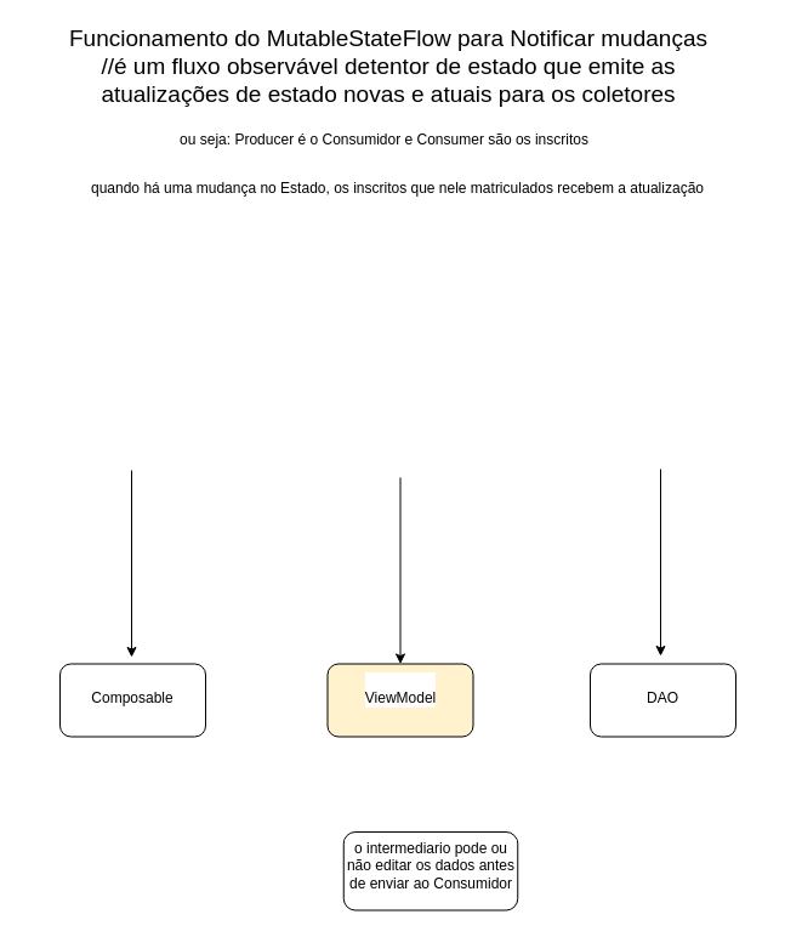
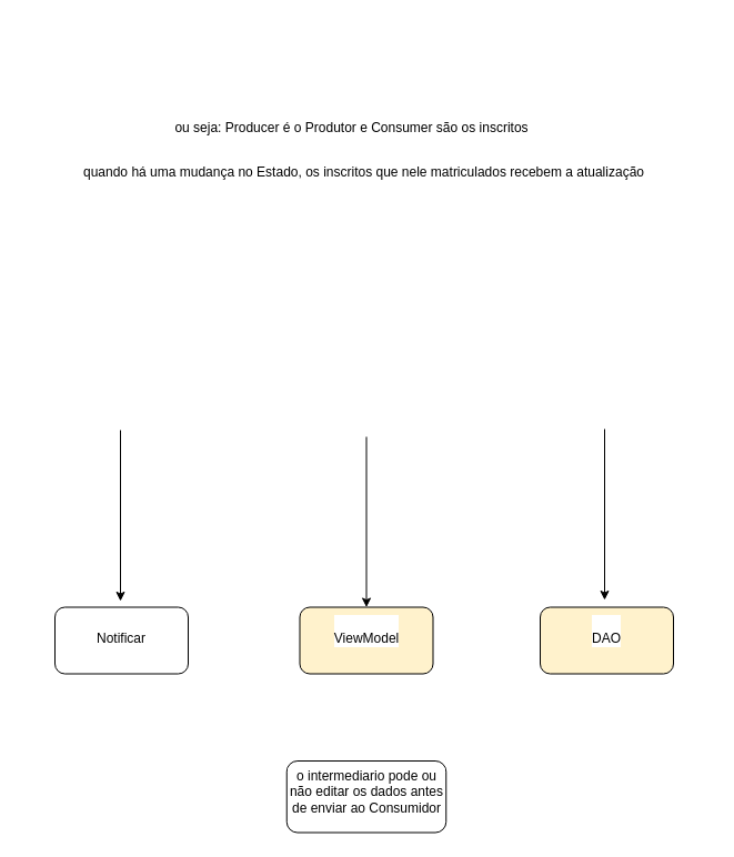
  <mxCell id="0" />
  <mxCell id="1" parent="0" />
  <mxCell id="2" value="" style="edgeStyle=orthogonalEdgeStyle;rounded=0;orthogonalLoop=1;jettySize=auto;html=1;" edge="1" parent="1" source="3" target="4"><mxGeometry relative="1" as="geometry" /></mxCell>
  <mxCell id="3" value="" style="shape=image;verticalLabelPosition=bottom;labelBackgroundColor=default;verticalAlign=top;aspect=fixed;imageAspect=0;image=https://cdn1.gnarususercontent.com.br/1/1310273/5bd80520-5d57-430b-8613-aabf41778ec6.png;" vertex="1" parent="1"><mxGeometry x="20" y="186" width="619" height="207" as="geometry" /></mxCell>
  <mxCell id="4" value="&lt;br&gt;ViewModel" style="whiteSpace=wrap;html=1;verticalAlign=top;labelBackgroundColor=default;rounded=1;fillColor=#fff2cc;" vertex="1" parent="1"><mxGeometry x="269.5" y="546.5" width="120" height="60" as="geometry" /></mxCell>
  <mxCell id="5" value="" style="edgeStyle=orthogonalEdgeStyle;rounded=0;orthogonalLoop=1;jettySize=auto;html=1;" edge="1" parent="1"><mxGeometry relative="1" as="geometry"><mxPoint x="544" y="386" as="sourcePoint" /><mxPoint x="544" y="540" as="targetPoint" /></mxGeometry></mxCell>
- <mxCell id="6" value="&lt;br&gt;DAO" style="whiteSpace=wrap;html=1;verticalAlign=top;labelBackgroundColor=default;rounded=1;" vertex="1" parent="1"><mxGeometry x="486" y="546.5" width="120" height="60" as="geometry" /></mxCell>
+ <mxCell id="6" value="&lt;br&gt;DAO" style="whiteSpace=wrap;html=1;verticalAlign=top;labelBackgroundColor=default;rounded=1;fillColor=#fff2cc;" vertex="1" parent="1"><mxGeometry x="486" y="546.5" width="120" height="60" as="geometry" /></mxCell>
  <mxCell id="7" value="" style="edgeStyle=orthogonalEdgeStyle;rounded=0;orthogonalLoop=1;jettySize=auto;html=1;" edge="1" parent="1"><mxGeometry relative="1" as="geometry"><mxPoint x="108" y="387" as="sourcePoint" /><mxPoint x="108" y="541" as="targetPoint" /></mxGeometry></mxCell>
- <mxCell id="8" value="&lt;br&gt;Composable" style="whiteSpace=wrap;html=1;verticalAlign=top;labelBackgroundColor=default;rounded=1;" vertex="1" parent="1"><mxGeometry x="49" y="546.5" width="120" height="60" as="geometry" /></mxCell>
- <mxCell id="9" value="o intermediario pode ou não editar os dados antes de enviar ao Consumidor" style="whiteSpace=wrap;html=1;verticalAlign=top;labelBackgroundColor=default;rounded=1;" vertex="1" parent="1"><mxGeometry x="282.75" y="685" width="143.5" height="64.5" as="geometry" /></mxCell>
- <mxCell id="10" value="&lt;font style=&quot;font-size: 19px;&quot;&gt;Funcionamento do MutableStateFlow para Notificar mudanças&lt;br&gt;//é um fluxo observável detentor de estado que emite as atualizações de estado novas e atuais para os coletores&lt;/font&gt;" style="text;html=1;strokeColor=none;fillColor=none;align=center;verticalAlign=middle;whiteSpace=wrap;rounded=0;" vertex="1" parent="1"><mxGeometry x="37" y="20" width="566" height="70" as="geometry" /></mxCell>
- <mxCell id="11" value="ou seja: Producer é o Consumidor e Consumer são os inscritos" style="text;html=1;strokeColor=none;fillColor=none;align=center;verticalAlign=middle;whiteSpace=wrap;rounded=0;" vertex="1" parent="1"><mxGeometry x="53" y="100" width="527" height="30" as="geometry" /></mxCell>
+ <mxCell id="8" value="&lt;br&gt;Notificar" style="whiteSpace=wrap;html=1;verticalAlign=top;labelBackgroundColor=default;rounded=1;" vertex="1" parent="1"><mxGeometry x="49" y="546.5" width="120" height="60" as="geometry" /></mxCell>
+ <mxCell id="9" value="o intermediario pode ou não editar os dados antes de enviar ao Consumidor" style="whiteSpace=wrap;html=1;verticalAlign=top;labelBackgroundColor=default;rounded=1;" vertex="1" parent="1"><mxGeometry x="257.75" y="685" width="143.5" height="64.5" as="geometry" /></mxCell>
+ <mxCell id="11" value="ou seja: Producer é o Produtor e Consumer são os inscritos" style="text;html=1;strokeColor=none;fillColor=none;align=center;verticalAlign=middle;whiteSpace=wrap;rounded=0;" vertex="1" parent="1"><mxGeometry x="53" y="100" width="527" height="30" as="geometry" /></mxCell>
  <mxCell id="12" value="quando há uma mudança no Estado, os inscritos que nele matriculados recebem a atualização" style="text;html=1;strokeColor=none;fillColor=none;align=center;verticalAlign=middle;whiteSpace=wrap;rounded=0;" vertex="1" parent="1"><mxGeometry x="68" y="140" width="519" height="30" as="geometry" /></mxCell>
